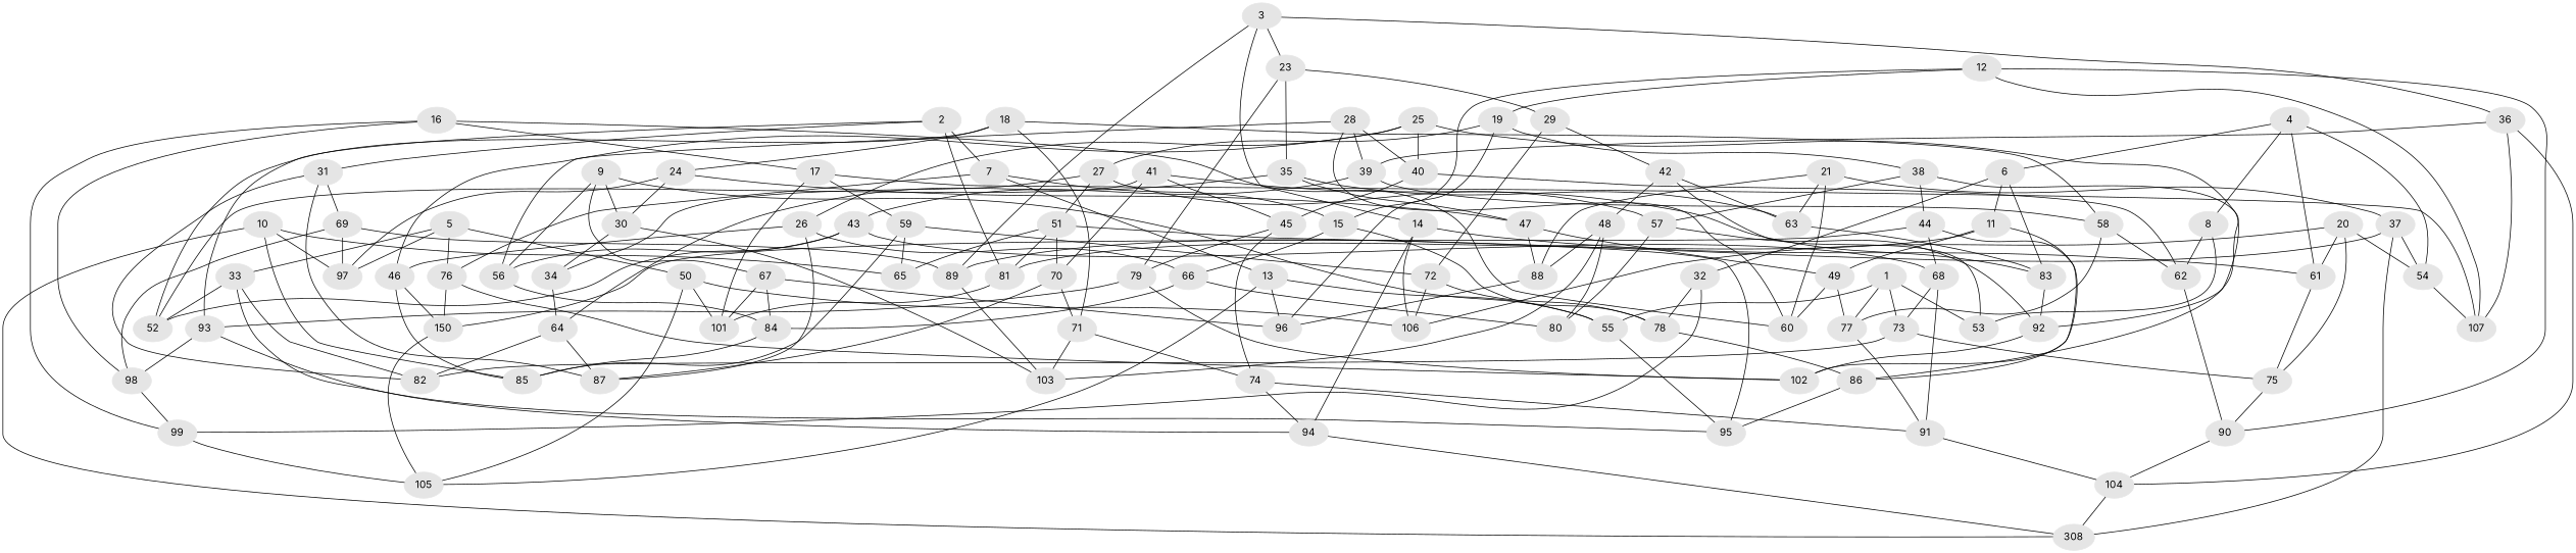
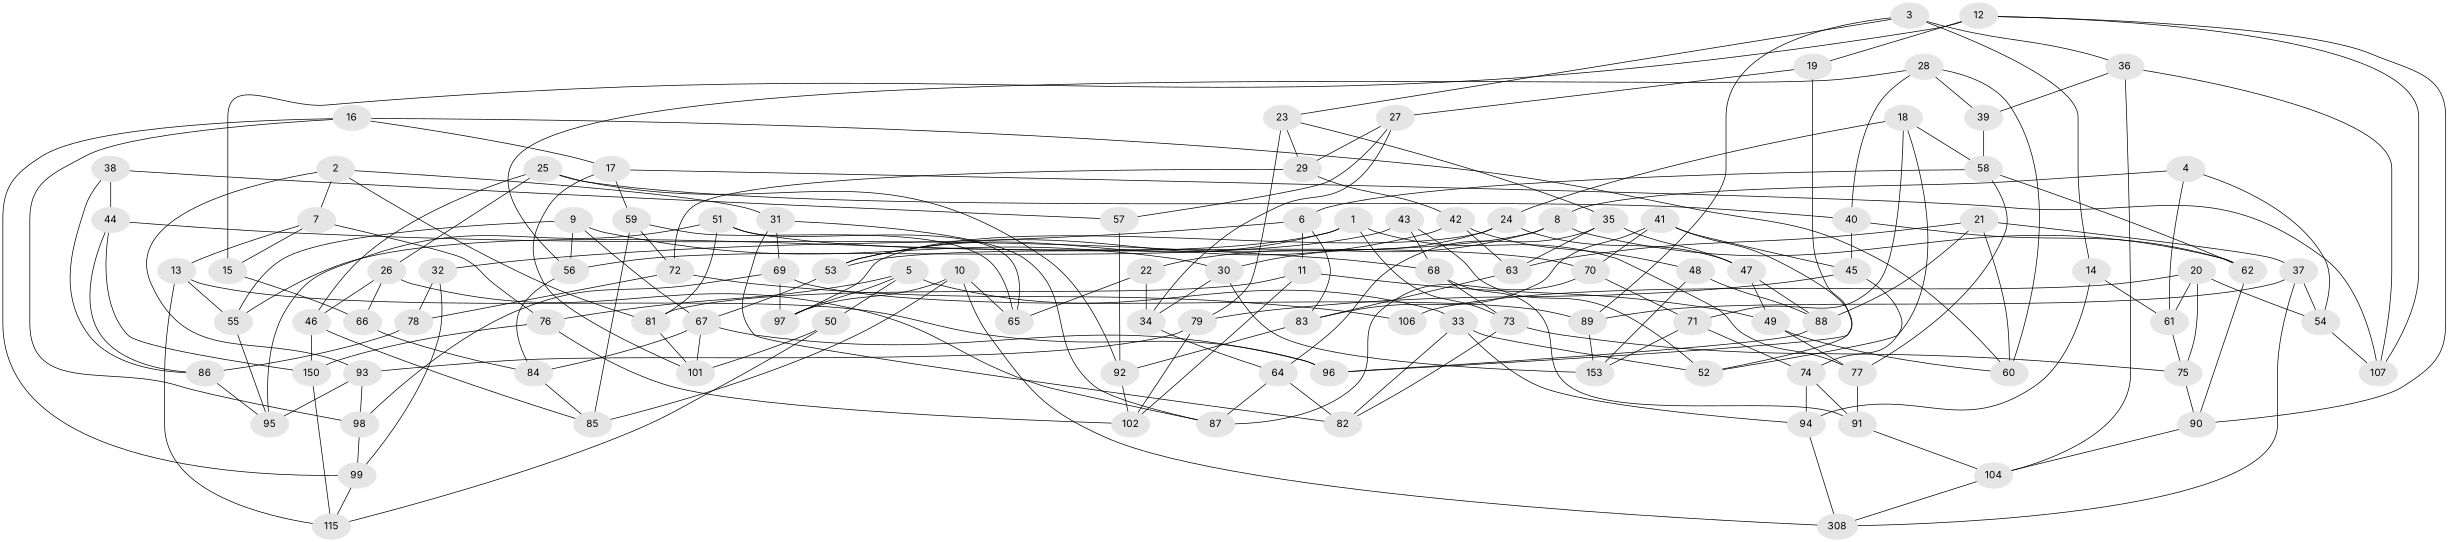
  graph {
    fontname=Inter
    node [color=gray90 fontname=Inter style=filled]
    edge [fontname=Inter]
    1
    53
    55
    73
    77
    67
    95
    75
    82
    91
    2
    7
    31
    81
    93
    76
    13
    15
    87
    69
    101
    98
    3
    14
    23
    36
    89
    61
    94
    106
    29
    35
    79
    107
    39
    104
-   103
+   103 [label=153]
    4
    6
    8
    54
    11
    32
    83
+   22
    62
    5
    33
    50
    97
    52
-   105
+   105 [label=115]
    102
    n54 [label=150]
    49
    78
    99
    92
    96
    66
    65
    34
    90
    9
    30
    56
    84
    10
    85
    n70 [label=308]
    60
    12
    19
    27
    38
-   80
    86
    16
    17
    59
    72
    18
    24
    58
    71
    47
    74
    57
    44
    20
    21
    37
    63
    88
    64
    42
    25
    26
    40
    46
    45
    28
    43
    48
    68
    41
    70
    51
    1 -- 53
    1 -- 55
    1 -- 73
    1 -- 77
+   53 -- 67
    55 -- 95
    73 -- 75
    73 -- 82
    77 -- 91
    67 -- 101
    67 -- 96
    67 -- 84
    75 -- 90
    91 -- 104
    2 -- 7
    2 -- 31
    2 -- 81
    2 -- 93
    7 -- 76
    7 -- 13
    7 -- 15
    31 -- 82
    31 -- 87
    31 -- 69
    81 -- 101
    93 -- 95
    93 -- 98
    76 -- 102
    76 -- n54
    13 -- 55
    13 -- 105
    13 -- 96
-   15 -- 78
    15 -- 66
    69 -- 98
    69 -- 89
    69 -- 97
    98 -- 99
    3 -- 14
    3 -- 23
    3 -- 36
    3 -- 89
    14 -- 61
    14 -- 94
-   14 -- 106
    23 -- 29
    23 -- 35
    23 -- 79
    36 -- 107
    36 -- 39
    36 -- 104
    89 -- 103
    61 -- 75
    94 -- n70
    29 -- 72
    29 -- 42
    35 -- 47
    35 -- 63
    35 -- 64
    79 -- 93
    79 -- 102
    39 -- 58
-   39 -- 43
    104 -- n70
    4 -- 61
-   4 -- 6
+   58 -- 6
    4 -- 8
    4 -- 54
    6 -- 11
    6 -- 32
    6 -- 83
    8 -- 53
+   8 -- 22
    8 -- 62
    54 -- 107
    11 -- 81
    11 -- 102
    11 -- 49
    32 -- 78
    32 -- 99
    83 -- 92
+   22 -- 65
+   22 -- 34
    62 -- 90
    5 -- 76
    5 -- 33
    5 -- 50
    5 -- 97
    33 -- 82
    33 -- 94
    33 -- 52
    50 -- 101
-   50 -- 106
    50 -- 105
    n54 -- 105
    49 -- 77
    49 -- 60
    78 -- 86
    99 -- 105
    92 -- 102
    66 -- 84
-   66 -- 80
    34 -- 64
    90 -- 104
    9 -- 55
    9 -- 67
    9 -- 30
    9 -- 56
    30 -- 103
    30 -- 34
    56 -- 84
    84 -- 85
    10 -- 97
    10 -- 65
    10 -- 85
    10 -- n70
    12 -- 15
    12 -- 107
    12 -- 90
    12 -- 19
    19 -- 96
    19 -- 27
-   19 -- 38
-   27 -- 51
+   27 -- 29
    27 -- 34
    27 -- 57
    38 -- 86
    38 -- 57
    38 -- 44
    86 -- 95
    16 -- 98
    16 -- 99
    16 -- 60
    16 -- 17
    17 -- 101
    17 -- 107
    17 -- 59
    59 -- 65
    59 -- 85
    59 -- 72
    72 -- 106
    72 -- 78
    18 -- 52
    18 -- 24
    18 -- 58
    18 -- 71
    24 -- 97
    24 -- 30
    24 -- 47
    58 -- 77
    58 -- 62
    71 -- 103
    71 -- 74
    47 -- 49
    47 -- 88
    74 -- 91
    74 -- 94
    57 -- 92
-   57 -- 80
    44 -- n54
    44 -- 86
    44 -- 68
    20 -- 75
    20 -- 61
    20 -- 106
    20 -- 54
    21 -- 60
    21 -- 37
    21 -- 63
    21 -- 88
    37 -- 89
    37 -- 54
    37 -- n70
    63 -- 83
    88 -- 96
    64 -- 82
    64 -- 87
    42 -- 53
    42 -- 63
    42 -- 48
    25 -- 92
    25 -- 26
    25 -- 40
    25 -- 46
    26 -- 87
    26 -- 66
    26 -- 46
    40 -- 62
    40 -- 45
    46 -- n54
    46 -- 85
    45 -- 79
    45 -- 74
    28 -- 39
    28 -- 56
    28 -- 60
    28 -- 40
    43 -- 52
    43 -- 56
    43 -- 68
    48 -- 103
-   48 -- 80
    48 -- 88
    68 -- 73
    68 -- 91
    41 -- 83
    41 -- 52
    41 -- 45
    41 -- 70
    70 -- 87
    70 -- 71
    51 -- 95
    51 -- 81
    51 -- 65
    51 -- 70
  }
